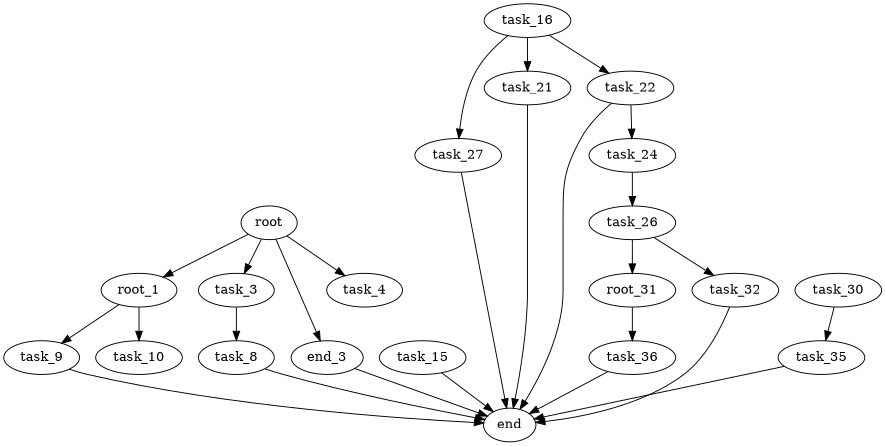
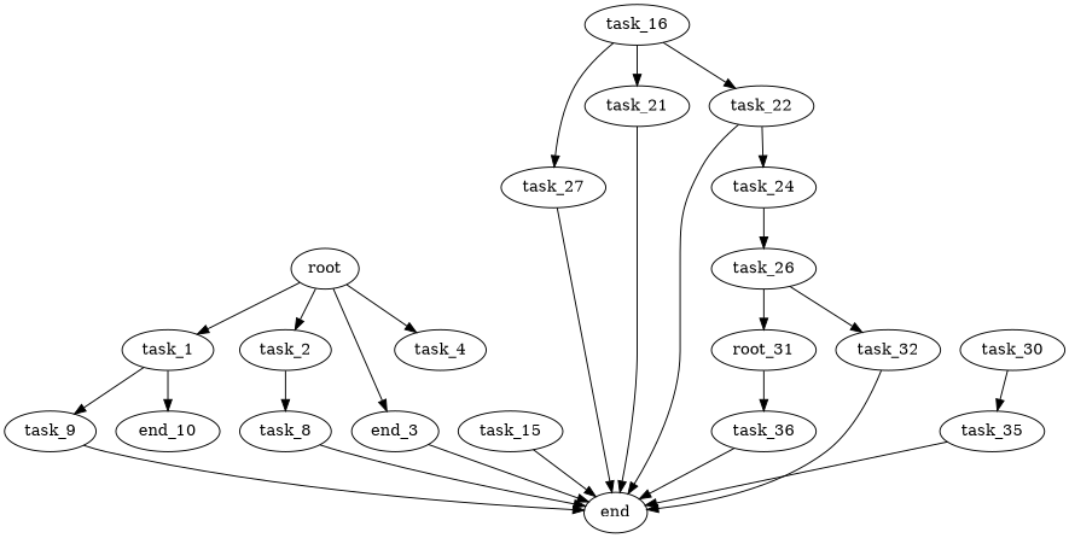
  digraph {
    root
-   task_1 [label=root_1]
-   task_2 [label=task_3]
+   task_1
+   task_2
    n4 [label=end_3]
    task_4
    task_9
-   task_10
+   task_10 [label=end_10]
    task_8
    end
    task_15
    n11 [label=task_27]
    task_16
    task_21
    task_22
    task_24
    task_26
    n17 [label=root_31]
    task_32
    task_30
    task_35
    task_36
    root -> task_1
    root -> task_2
    root -> n4
    root -> task_4
    task_1 -> task_9
    task_1 -> task_10
    task_2 -> task_8
    n4 -> end
    task_9 -> end
    task_8 -> end
    task_15 -> end
    n11 -> end
    task_16 -> n11
    task_16 -> task_21
    task_16 -> task_22
    task_21 -> end
    task_22 -> end
    task_22 -> task_24
    task_24 -> task_26
    task_26 -> n17
    task_26 -> task_32
    n17 -> task_36
    task_32 -> end
    task_30 -> task_35
    task_35 -> end
    task_36 -> end
  }
